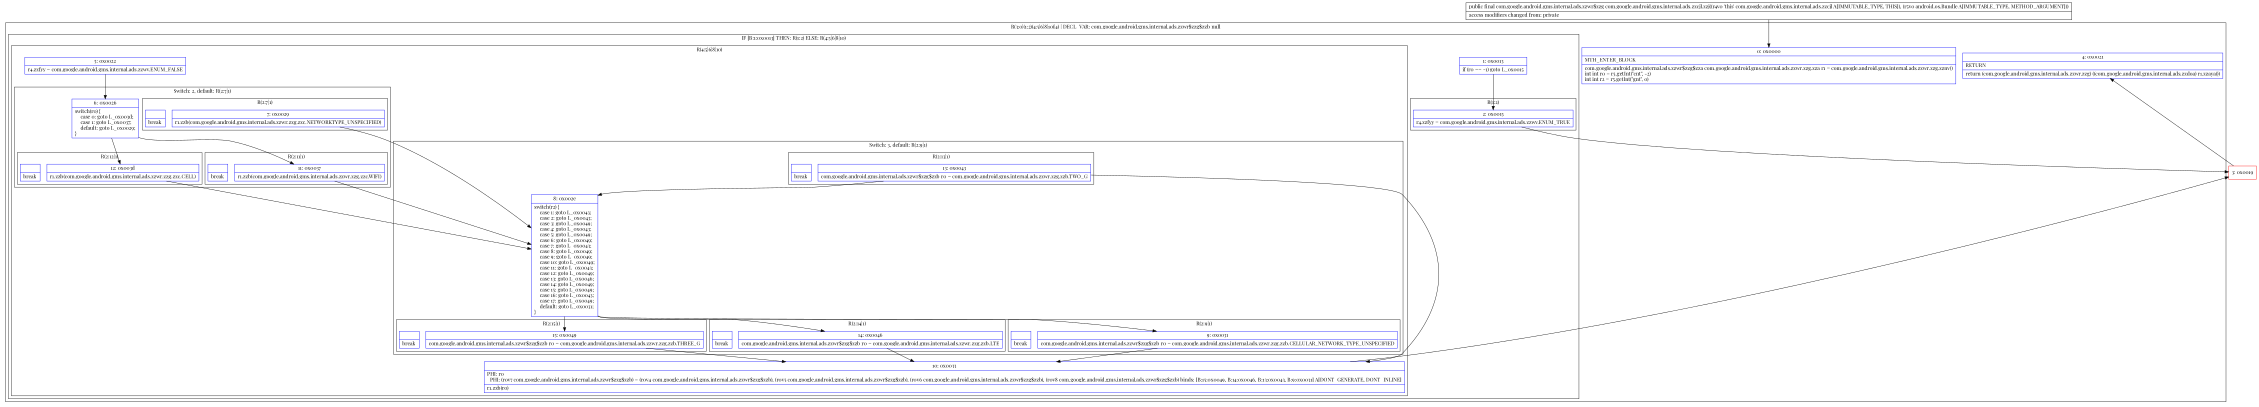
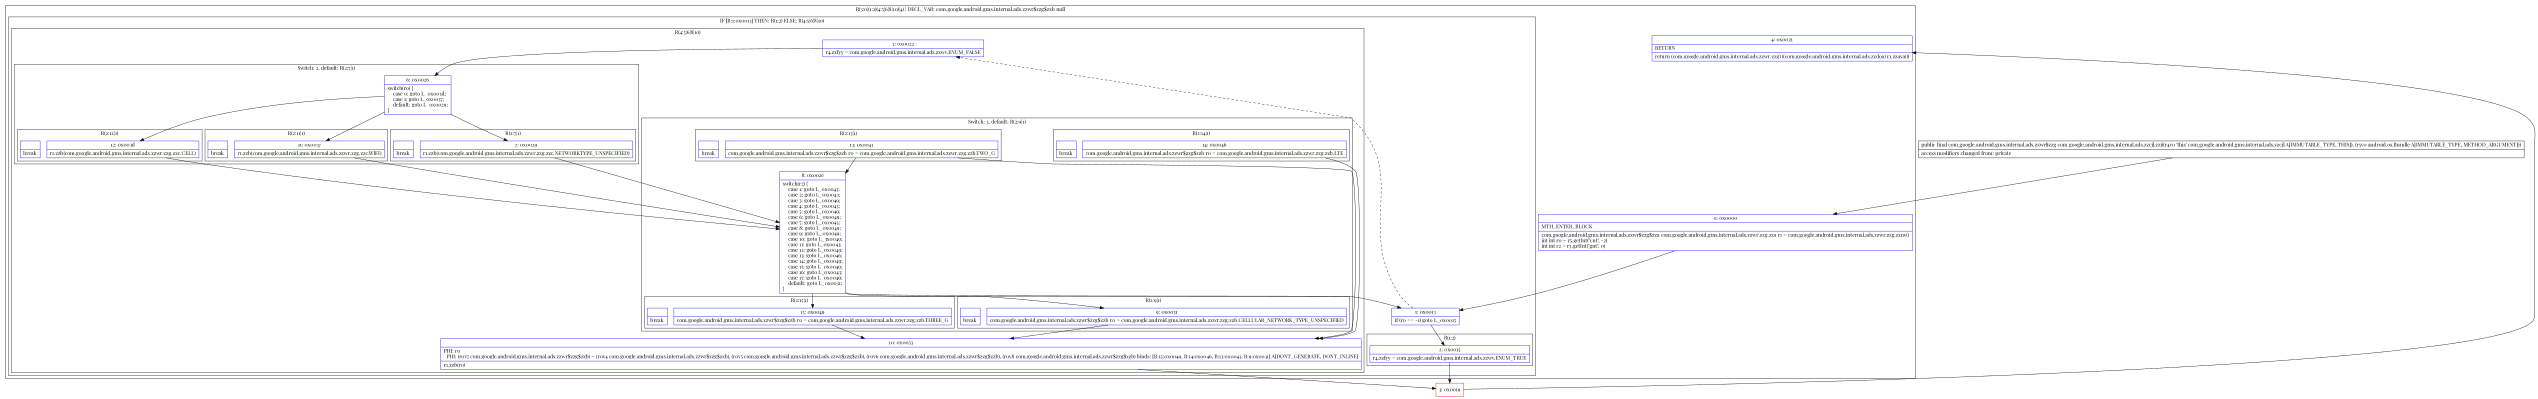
  digraph {
    fontname="Playfair Display"
    node [color=blue fontname="Playfair Display" shape=record]
    edge [fontname="Playfair Display"]
    n1 [label="{2\:\ 0x0015|r4.zzfyy = com.google.android.gms.internal.ads.zzwv.ENUM_TRUE\l}"]
    n2 [label="{12\:\ 0x003d|r1.zzb(com.google.android.gms.internal.ads.zzwr.zzg.zzc.CELL)\l}"]
    n3 [label="{|break\l}"]
    n4 [label="{11\:\ 0x0037|r1.zzb(com.google.android.gms.internal.ads.zzwr.zzg.zzc.WIFI)\l}"]
    n5 [label="{|break\l}"]
    n6 [label="{7\:\ 0x0029|r1.zzb(com.google.android.gms.internal.ads.zzwr.zzg.zzc.NETWORKTYPE_UNSPECIFIED)\l}"]
    n7 [label="{|break\l}"]
    n8 [label="{6\:\ 0x0026|switch(r0) \{\l    case 0: goto L_0x003d;\l    case 1: goto L_0x0037;\l    default: goto L_0x0029;\l\}\l}"]
    n9 [label="{13\:\ 0x0043|com.google.android.gms.internal.ads.zzwr$zzg$zzb r0 = com.google.android.gms.internal.ads.zzwr.zzg.zzb.TWO_G\l}"]
    n10 [label="{|break\l}"]
    n11 [label="{15\:\ 0x0049|com.google.android.gms.internal.ads.zzwr$zzg$zzb r0 = com.google.android.gms.internal.ads.zzwr.zzg.zzb.THREE_G\l}"]
    n12 [label="{|break\l}"]
    n13 [label="{14\:\ 0x0046|com.google.android.gms.internal.ads.zzwr$zzg$zzb r0 = com.google.android.gms.internal.ads.zzwr.zzg.zzb.LTE\l}"]
    n14 [label="{|break\l}"]
    n15 [label="{9\:\ 0x0031|com.google.android.gms.internal.ads.zzwr$zzg$zzb r0 = com.google.android.gms.internal.ads.zzwr.zzg.zzb.CELLULAR_NETWORK_TYPE_UNSPECIFIED\l}"]
    n16 [label="{|break\l}"]
-   n17 [label="{8\:\ 0x002e|switch(r2) \{\l    case 1: goto L_0x0043;\l    case 2: goto L_0x0043;\l    case 3: goto L_0x0049;\l    case 4: goto L_0x0043;\l    case 5: goto L_0x0049;\l    case 6: goto L_0x0049;\l    case 7: goto L_0x0043;\l    case 8: goto L_0x0049;\l    case 9: goto L_0x0049;\l    case 10: goto L_0x0049;\l    case 11: goto L_0x0043;\l    case 12: goto L_0x0049;\l    case 13: goto L_0x0046;\l    case 14: goto L_0x0049;\l    case 15: goto L_0x0049;\l    case 16: goto L_0x0043;\l    case 17: goto L_0x0049;\l    default: goto L_0x0031;\l\}\l}"]
+   n17 [label="{8\:\ 0x002e|switch(r2) \{\l    case 1: goto L_0x0043;\l    case 2: goto L_0x0043;\l    case 3: goto L_0x0049;\l    case 4: goto L_0x0043;\l    case 5: goto L_0x0049;\l    case 6: goto L_0x0049;\l    case 7: goto L_0x0043;\l    case 8: goto L_0x0049;\l    case 9: goto L_0x0049;\l    case 10: goto L_3x0049;\l    case 11: goto L_0x0043;\l    case 12: goto L_0x0049;\l    case 13: goto L_0x0046;\l    case 14: goto L_0x0049;\l    case 15: goto L_0x0049;\l    case 16: goto L_0x0043;\l    case 17: goto L_0x0049;\l    default: goto L_0x0031;\l\}\l}"]
    n18 [label="{5\:\ 0x0022|r4.zzfyy = com.google.android.gms.internal.ads.zzwv.ENUM_FALSE\l}"]
    n19 [label="{10\:\ 0x0033|PHI: r0 \l  PHI: (r0v7 com.google.android.gms.internal.ads.zzwr$zzg$zzb) = (r0v4 com.google.android.gms.internal.ads.zzwr$zzg$zzb), (r0v5 com.google.android.gms.internal.ads.zzwr$zzg$zzb), (r0v6 com.google.android.gms.internal.ads.zzwr$zzg$zzb), (r0v8 com.google.android.gms.internal.ads.zzwr$zzg$zzb) binds: [B:15:0x0049, B:14:0x0046, B:13:0x0043, B:9:0x0031] A[DONT_GENERATE, DONT_INLINE]\l|r1.zzb(r0)\l}"]
    n20 [label="{1\:\ 0x0013|if (r0 == \-1) goto L_0x0015\l}"]
    n21 [label="{0\:\ 0x0000|MTH_ENTER_BLOCK\l|com.google.android.gms.internal.ads.zzwr$zzg$zza com.google.android.gms.internal.ads.zzwr.zzg.zza r1 = com.google.android.gms.internal.ads.zzwr.zzg.zznv()\lint int r0 = r5.getInt(\"cnt\", \-2)\lint int r2 = r5.getInt(\"gnt\", 0)\l}"]
    n22 [label="{4\:\ 0x0021|RETURN\l|return (com.google.android.gms.internal.ads.zzwr.zzg) ((com.google.android.gms.internal.ads.zzdoa) r1.zzaya())\l}"]
    n23 [color=red label="{3\:\ 0x0019}"]
    n24 [label="{public final com.google.android.gms.internal.ads.zzwr$zzg com.google.android.gms.internal.ads.zzcjl.zzj((r4v0 'this' com.google.android.gms.internal.ads.zzcjl A[IMMUTABLE_TYPE, THIS]), (r5v0 android.os.Bundle A[IMMUTABLE_TYPE, METHOD_ARGUMENT]))  | access modifiers changed from: private\l}" color=""]
    subgraph cluster_1 {
      label="R(3:0|(1:2)(4:5|6|8|10)|4) | DECL_VAR: com.google.android.gms.internal.ads.zzwr$zzg$zzb null\l"
      n21
      n22
      subgraph cluster_2 {
        label="IF [B:1:0x0013] THEN: R(1:2) ELSE: R(4:5|6|8|10)"
        n20
        subgraph cluster_3 {
          label="R(1:2)"
          n1
        }
        subgraph cluster_4 {
          label="R(4:5|6|8|10)"
          n18
          n19
          subgraph cluster_5 {
            label="Switch: 2, default: R(2:7|1)"
            n8
            subgraph cluster_6 {
              label="R(2:12|1)"
              n2
              n3
            }
            subgraph cluster_7 {
              label="R(2:11|1)"
              n4
              n5
            }
            subgraph cluster_8 {
              label="R(2:7|1)"
              n6
              n7
            }
          }
          subgraph cluster_9 {
            label="Switch: 3, default: R(2:9|1)"
            n17
            subgraph cluster_10 {
              label="R(2:13|1)"
              n9
              n10
            }
            subgraph cluster_11 {
              label="R(2:15|1)"
              n11
              n12
            }
            subgraph cluster_12 {
              label="R(2:14|1)"
              n13
              n14
            }
            subgraph cluster_13 {
              label="R(2:9|1)"
              n15
              n16
            }
          }
        }
      }
    }
    n1 -> n23
    n2 -> n17
    n4 -> n17
    n6 -> n17
    n8 -> n2
    n8 -> n4
+   n8 -> n6
    n9 -> n17
    n9 -> n19
    n11 -> n19
    n13 -> n19
    n15 -> n19
    n17 -> n11
-   n17 -> n13
+   n17 -> n20
    n17 -> n15
    n18 -> n8
    n19 -> n23
    n20 -> n1
+   n20 -> n18 [style=dashed]
+   n21 -> n20
    n23 -> n22
    n24 -> n21
  }
